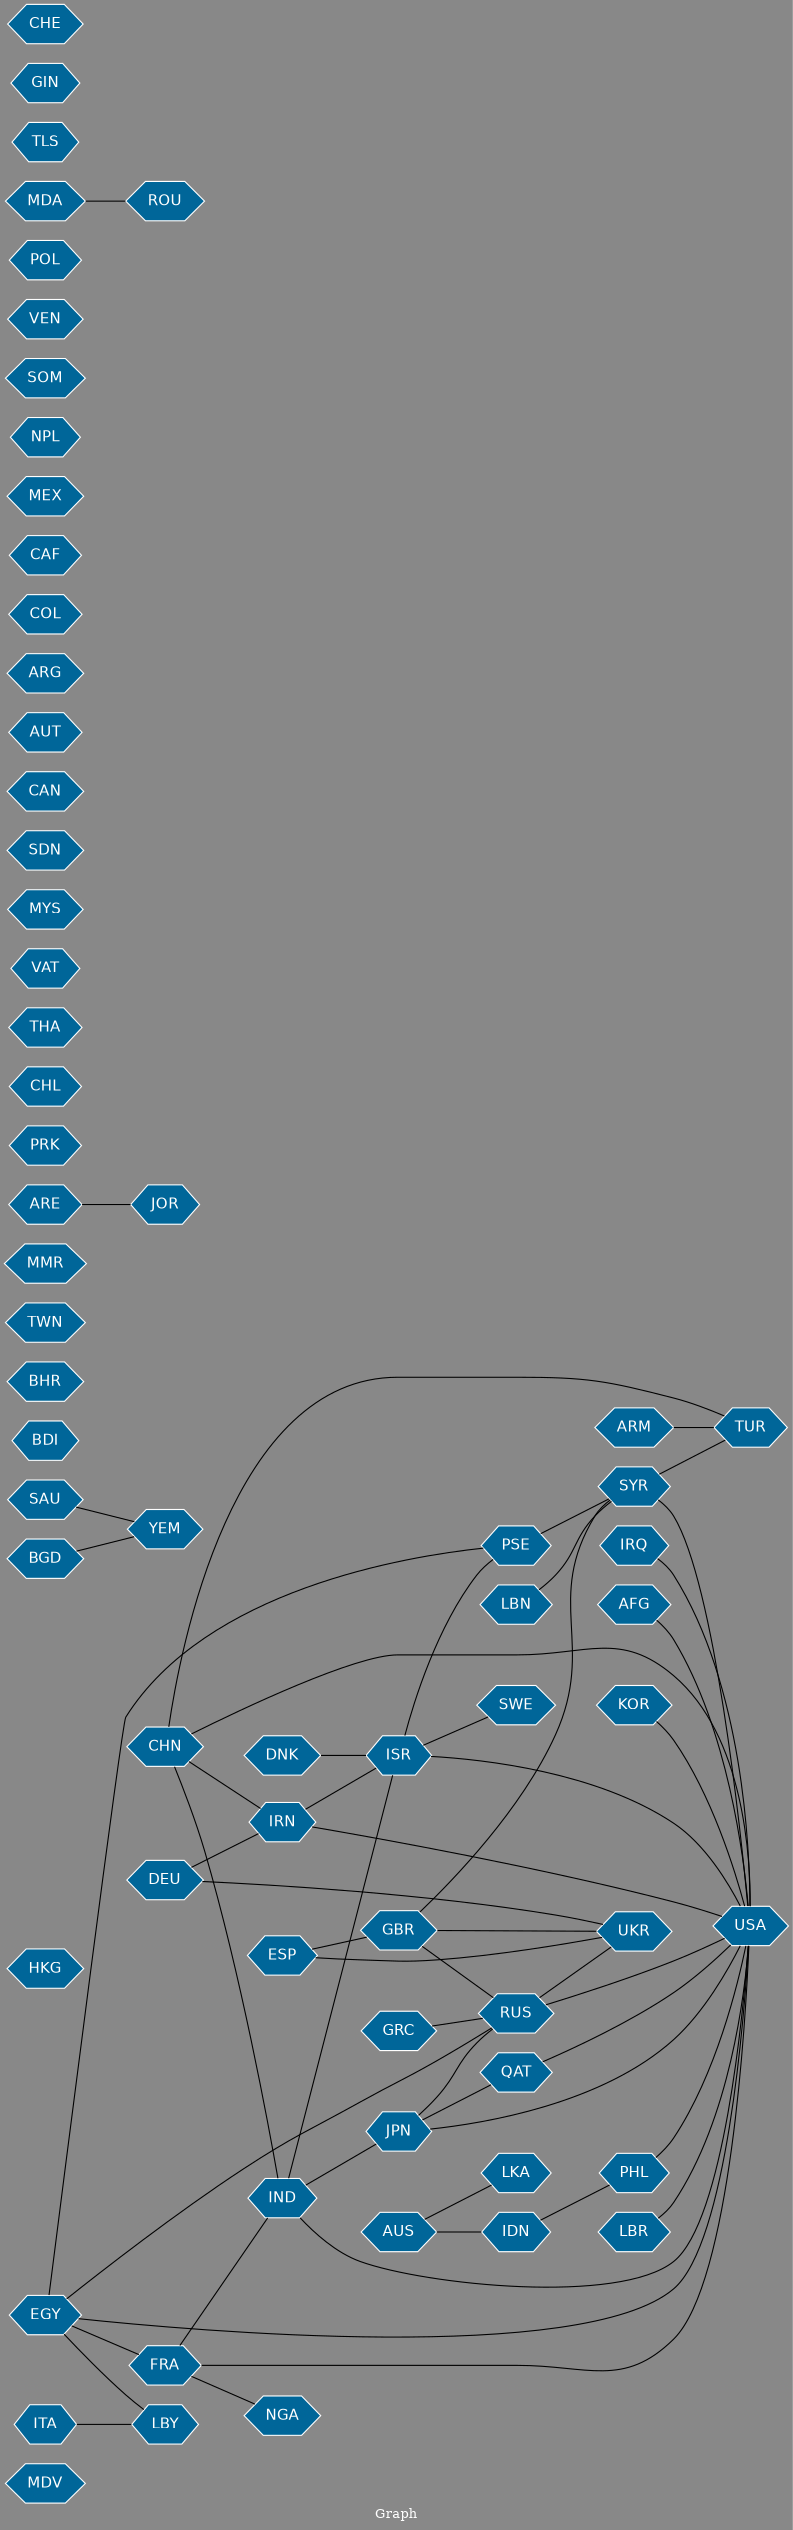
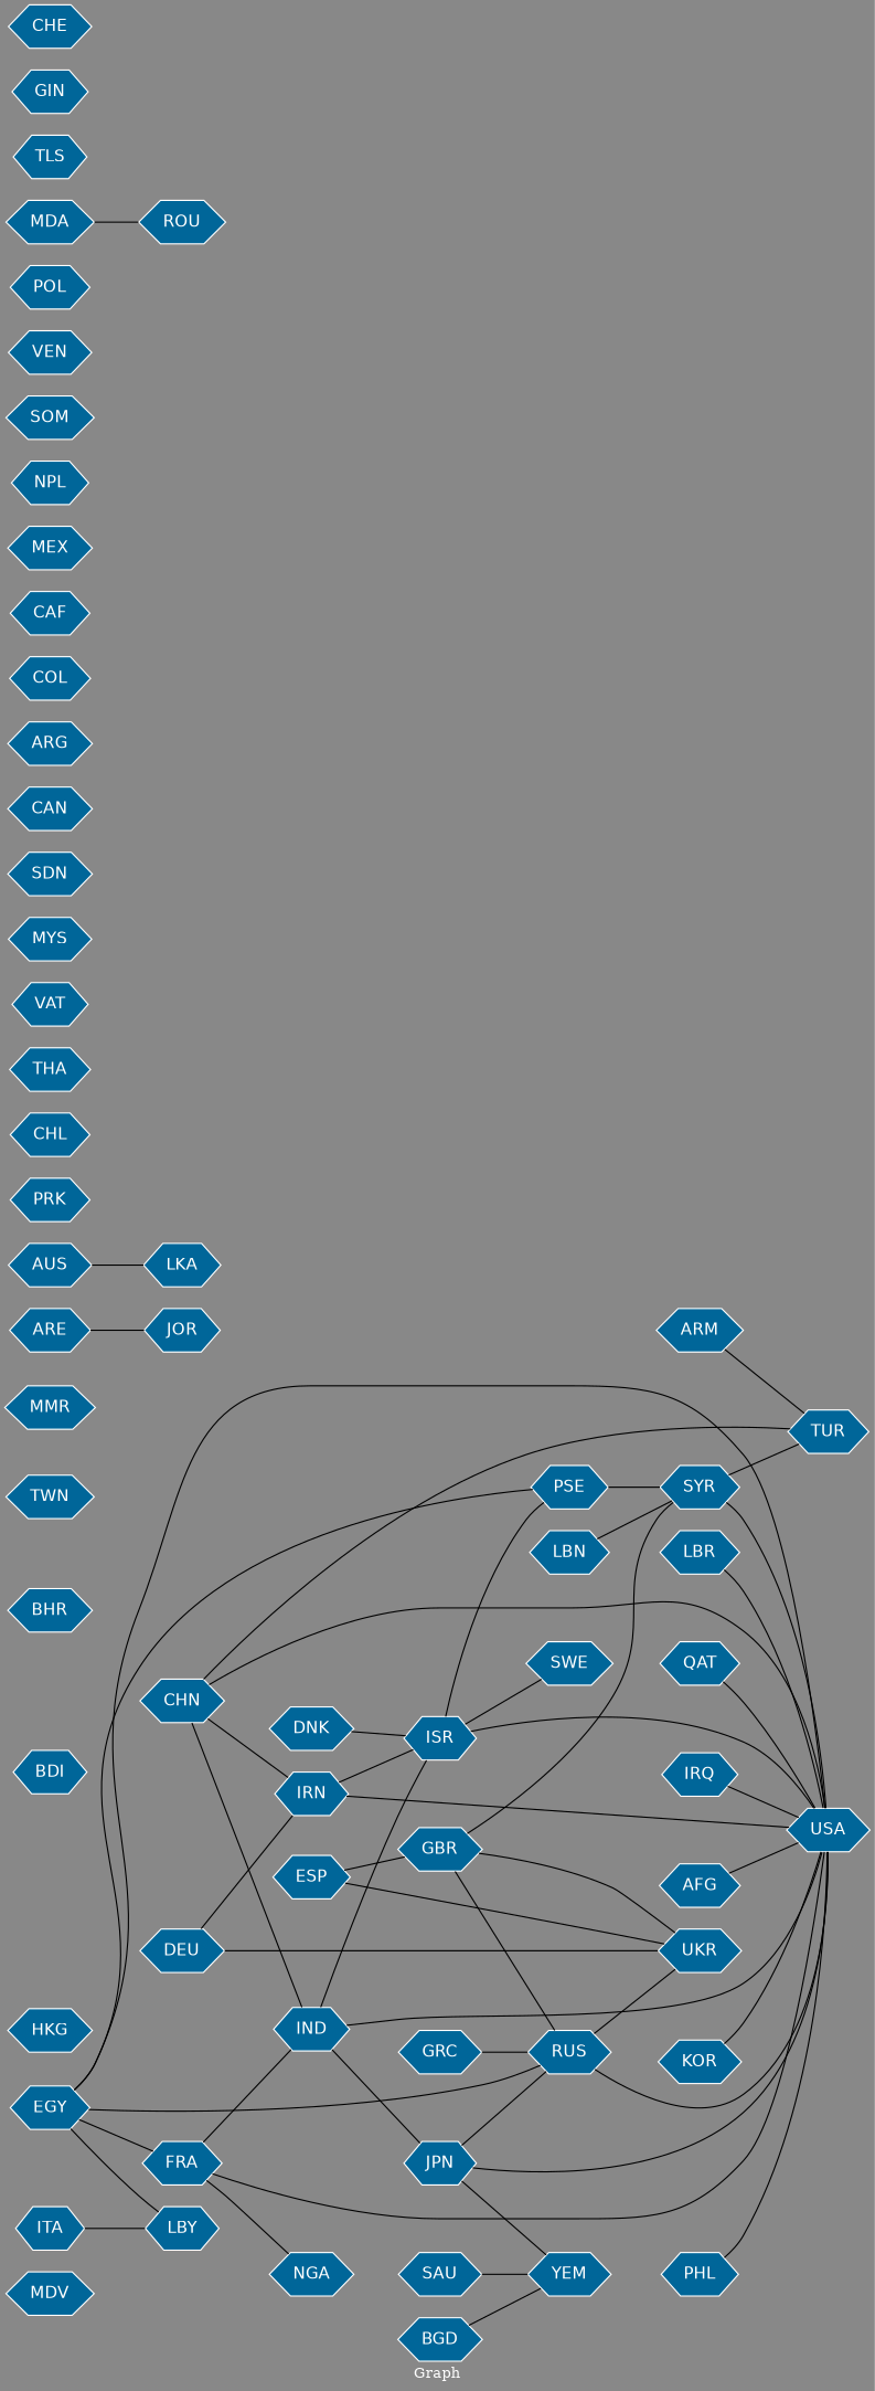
  graph {
    bgcolor="#888888"
    fontcolor=white
    fontsize=12
    label="Graph"
    rankdir=LR
    node [color=white fillcolor="#006699" fontcolor=white fontname=Helvetica shape=hexagon style=filled]
    edge [arrowhead=open color=black fontcolor=white fontname=Courier fontsize=12 weight=1]
    n1 [label=MDV]
    n2 [label=SWE]
    n3 [label=TUR]
    n4 [label=USA]
    n5 [label=AFG]
    n6 [label=RUS]
    n7 [label=UKR]
    n8 [label=GBR]
    n9 [label=SYR]
    n10 [label=ESP]
    n11 [label=DNK]
    n12 [label=ISR]
    n13 [label=PSE]
    n14 [label=HKG]
    n15 [label=EGY]
    n16 [label=FRA]
    n17 [label=LBY]
    n18 [label=IND]
    n19 [label=NGA]
    n20 [label=JPN]
    n21 [label=YEM]
    n22 [label=BDI]
    n23 [label=BHR]
    n24 [label=TWN]
    n25 [label=MMR]
    n26 [label=JOR]
-   n27 [label=IDN]
    n28 [label=PHL]
    n29 [label=AUS]
    n30 [label=LKA]
    n31 [label=LBR]
    n32 [label=SAU]
    n33 [label=PRK]
    n34 [label=CHL]
    n35 [label=IRN]
    n36 [label=THA]
    n37 [label=QAT]
    n38 [label=CHN]
    n39 [label=DEU]
    n40 [label=VAT]
    n41 [label=ITA]
    n42 [label=MYS]
    n43 [label=ARM]
    n44 [label=SDN]
    n45 [label=IRQ]
    n46 [label=CAN]
    n47 [label=BGD]
-   n48 [label=AUT]
    n49 [label=ARG]
    n50 [label=GRC]
    n51 [label=COL]
    n52 [label=KOR]
    n53 [label=CAF]
    n54 [label=MEX]
    n55 [label=NPL]
    n56 [label=ARE]
    n57 [label=SOM]
    n58 [label=VEN]
    n59 [label=POL]
    n60 [label=MDA]
    n61 [label=ROU]
    n62 [label=TLS]
    n63 [label=GIN]
    n64 [label=LBN]
    n65 [label=CHE]
    n5 -- n4
    n6 -- n4 [weight=2]
    n6 -- n7 [weight=4]
    n8 -- n6
    n8 -- n7 [weight=2]
    n8 -- n9
    n9 -- n3
    n9 -- n4
    n10 -- n7
    n10 -- n8
    n11 -- n12
    n12 -- n2
    n12 -- n4 [weight=2]
    n12 -- n13 [weight=2]
    n13 -- n9
    n15 -- n4
    n15 -- n6
    n15 -- n13
    n15 -- n16
    n15 -- n17
    n16 -- n4 [weight=2]
    n16 -- n18 [weight=3]
    n16 -- n19
    n18 -- n4
    n18 -- n12
    n18 -- n20
    n20 -- n4
    n20 -- n6
-   n20 -- n37
-   n27 -- n28
+   n20 -- n21
    n28 -- n4
-   n29 -- n27 [weight=6]
    n29 -- n30
    n31 -- n4
    n32 -- n21
    n35 -- n4 [weight=2]
    n35 -- n12 [weight=2]
    n37 -- n4
    n38 -- n3
    n38 -- n4 [weight=2]
    n38 -- n18 [weight=2]
    n38 -- n35
    n39 -- n7 [weight=3]
    n39 -- n35
    n41 -- n17
    n43 -- n3
    n45 -- n4
    n47 -- n21
    n50 -- n6
    n52 -- n4
    n56 -- n26
    n60 -- n61
    n64 -- n9
  }
